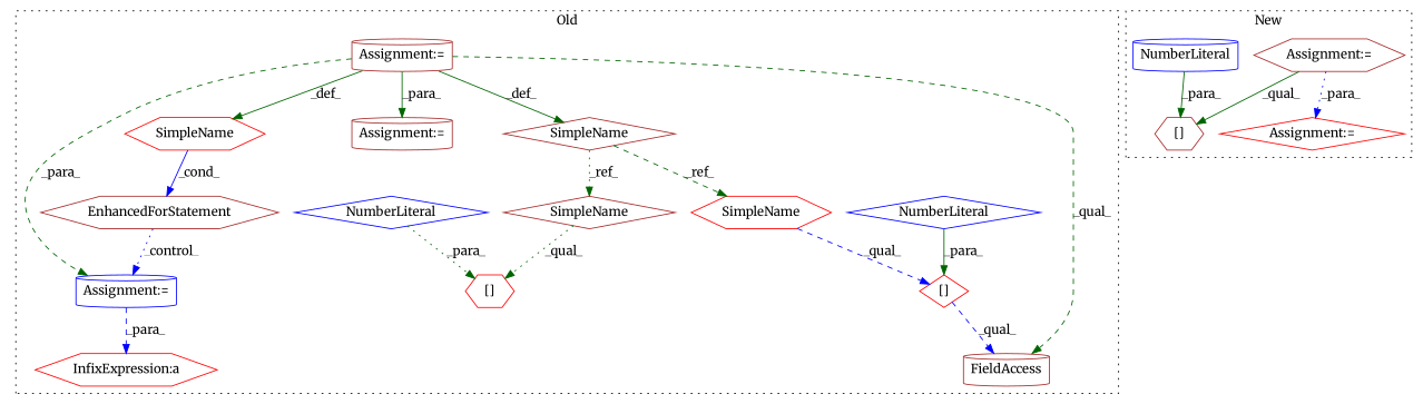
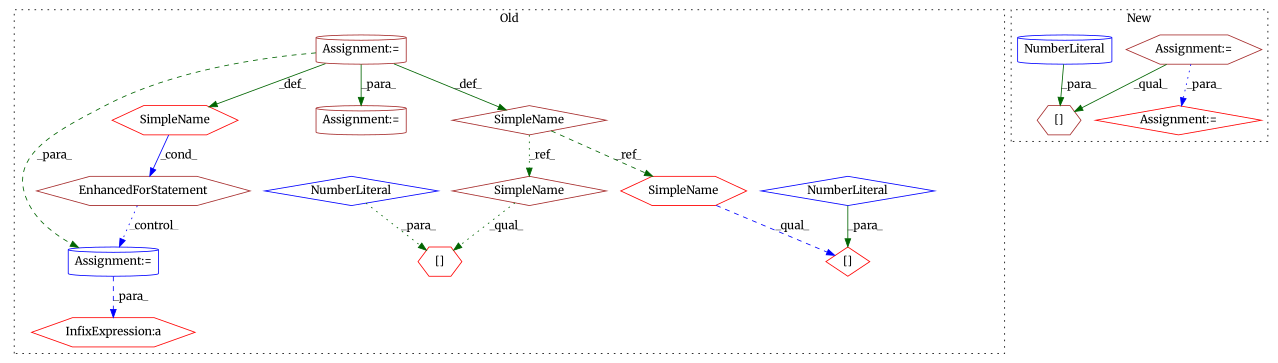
  digraph {
    fontname=Merriweather
    node [a=7 l=1 s=6194 shape=hexagon color=brown fontname=Merriweather]
    edge [color=darkgreen style=solid fontname=Merriweather]
    n1 [a=70 l="53,2" label=EnhancedForStatement s="6237,6326"]
    n2 [label="Assignment:=" s=5972 shape=cylinder]
    n3 [label="Assignment:=" s=6344 shape=cylinder color=blue]
    n4 [a=42 l=7 label=SimpleName s=6294 color=red]
    n5 [a=2 l="9,1" label="[]" s="6130,6140" color=red]
    n6 [a=34 label=NumberLiteral s=6139 shape=diamond color=blue]
    n7 [a=2 l="9,1" label="[]" s="6194,6204" shape=diamond color=red]
    n8 [label="Assignment:=" s=6159 shape=cylinder]
    n9 [a=42 l=8 label=SimpleName s=5964 shape=diamond]
    n10 [a=34 label=NumberLiteral s=6203 shape=diamond color=blue]
-   n11 [a=22 l=13 label=FieldAccess shape=cylinder]
    n12 [a=27 l=3 label="InfixExpression:a" s=6556 color=red]
    n13 [a=42 l=8 label=SimpleName color=red]
    n14 [a=42 l=8 label=SimpleName s=6130 shape=diamond]
    n15 [a=2 l="11,1" label="[]" s="2572,2584"]
    n16 [l=40 label="Assignment:=" s=2644]
    n17 [label="Assignment:=" s=2526 shape=diamond color=red]
    n18 [a=34 label=NumberLiteral s=2583 shape=cylinder color=blue]
    subgraph cluster_1 {
      label=Old
      style=dotted
      n1
      n2
      n3
      n4
      n5
      n6
      n7
      n8
      n9
      n10
-     n11
      n12
      n13
      n14
    }
    subgraph cluster_2 {
      label=New
      style=dotted
      n15
      n16
      n17
      n18
    }
    n1 -> n3 [label=_control_ color=blue style=dotted]
    n2 -> n3 [label=_para_ style=dashed]
    n2 -> n4 [label=_def_]
    n2 -> n8 [label=_para_]
    n2 -> n9 [label=_def_]
-   n2 -> n11 [label=_qual_ style=dashed]
    n3 -> n12 [label=_para_ color=blue style=dashed]
    n4 -> n1 [label=_cond_ color=blue]
    n6 -> n5 [label=_para_ style=dotted]
-   n7 -> n11 [label=_qual_ color=blue style=dashed]
    n9 -> n13 [label=_ref_ style=dashed]
    n9 -> n14 [label=_ref_ style=dotted]
    n10 -> n7 [label=_para_]
    n13 -> n7 [label=_qual_ color=blue style=dashed]
    n14 -> n5 [label=_qual_ style=dotted]
    n16 -> n15 [label=_qual_]
    n16 -> n17 [label=_para_ color=blue style=dotted]
    n18 -> n15 [label=_para_]
  }
